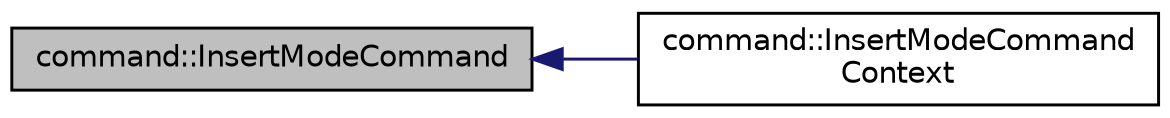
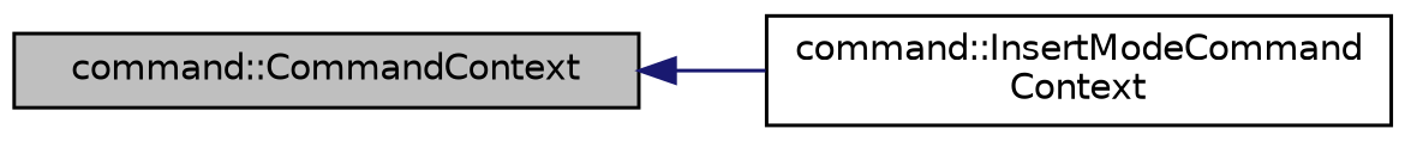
  digraph {
    rankdir=LR
    node [color=black fontname=Helvetica fontsize=10 shape=record style=filled]
-   n1 [fillcolor=grey75 fontcolor=black height=0.2 label="command::InsertModeCommand" width=0.4]
+   n1 [fillcolor=grey75 fontcolor=black height=0.2 label="command::CommandContext" width=0.4]
    n2 [fillcolor=white height=0.2 label="command::InsertModeCommand\lContext" width=0.4]
    n1 -> n2 [color=midnightblue dir=back fontname=Helvetica fontsize=10 labelfontname=Helvetica labelfontsize=10 style=solid]
  }
